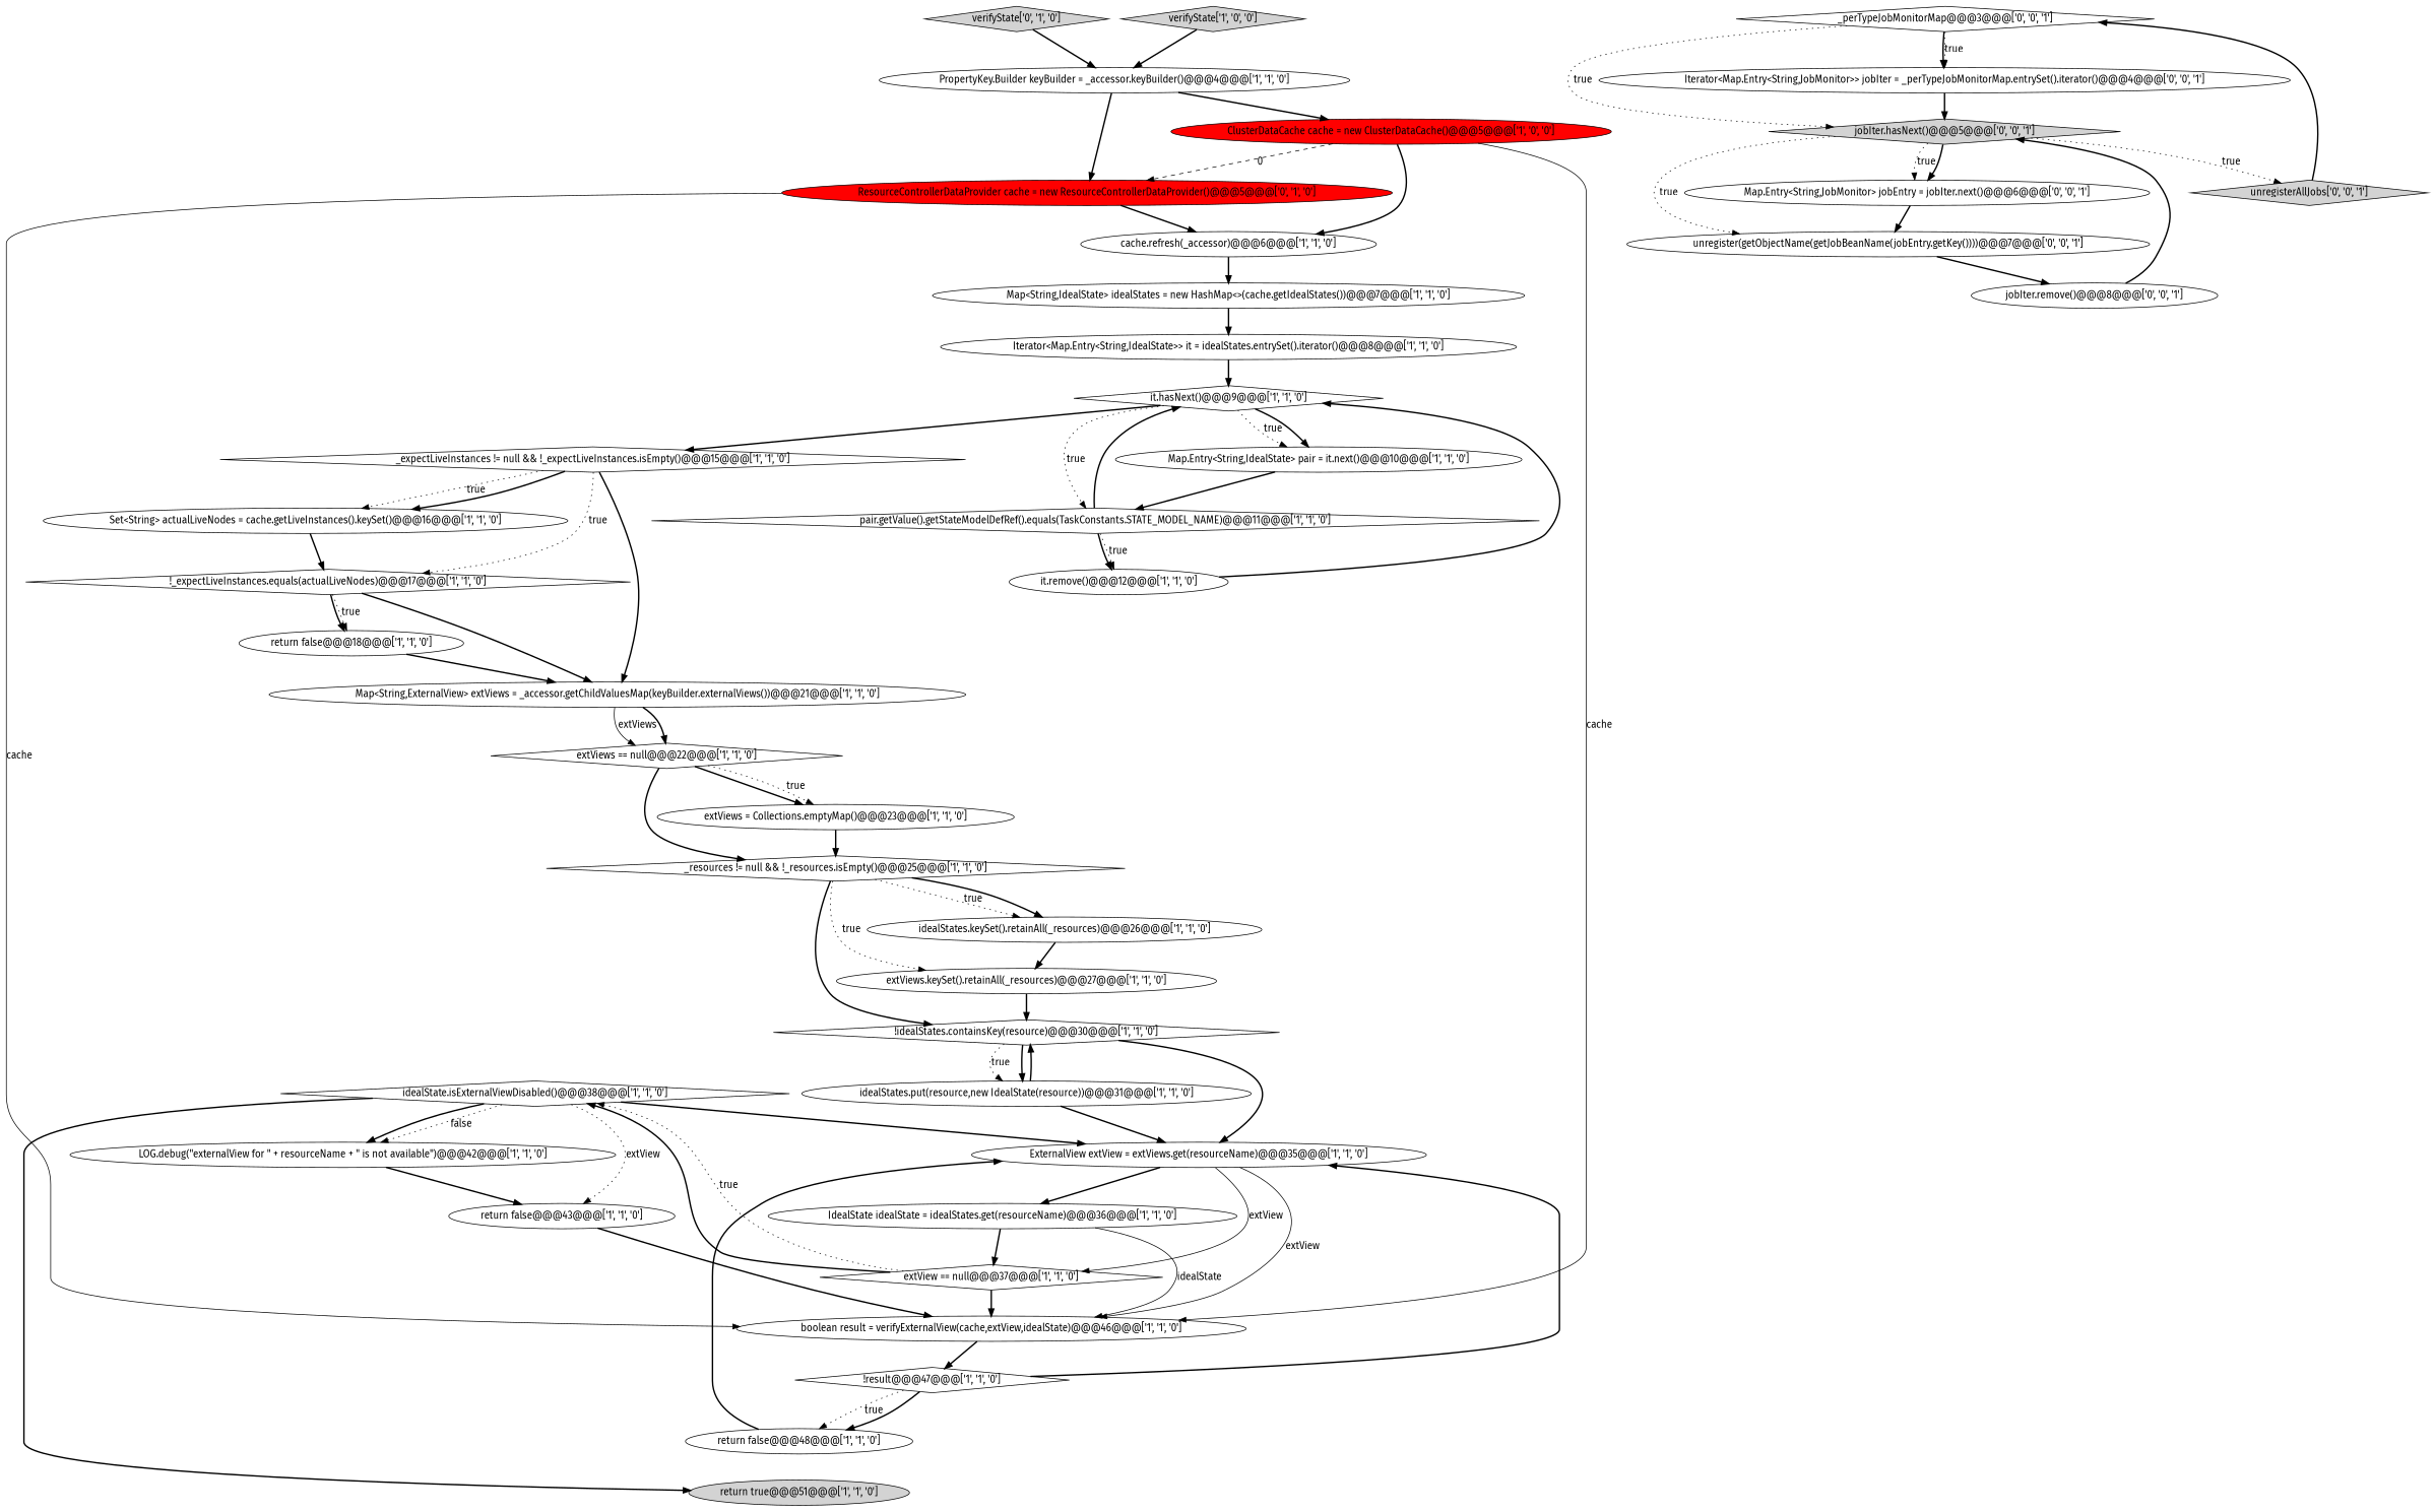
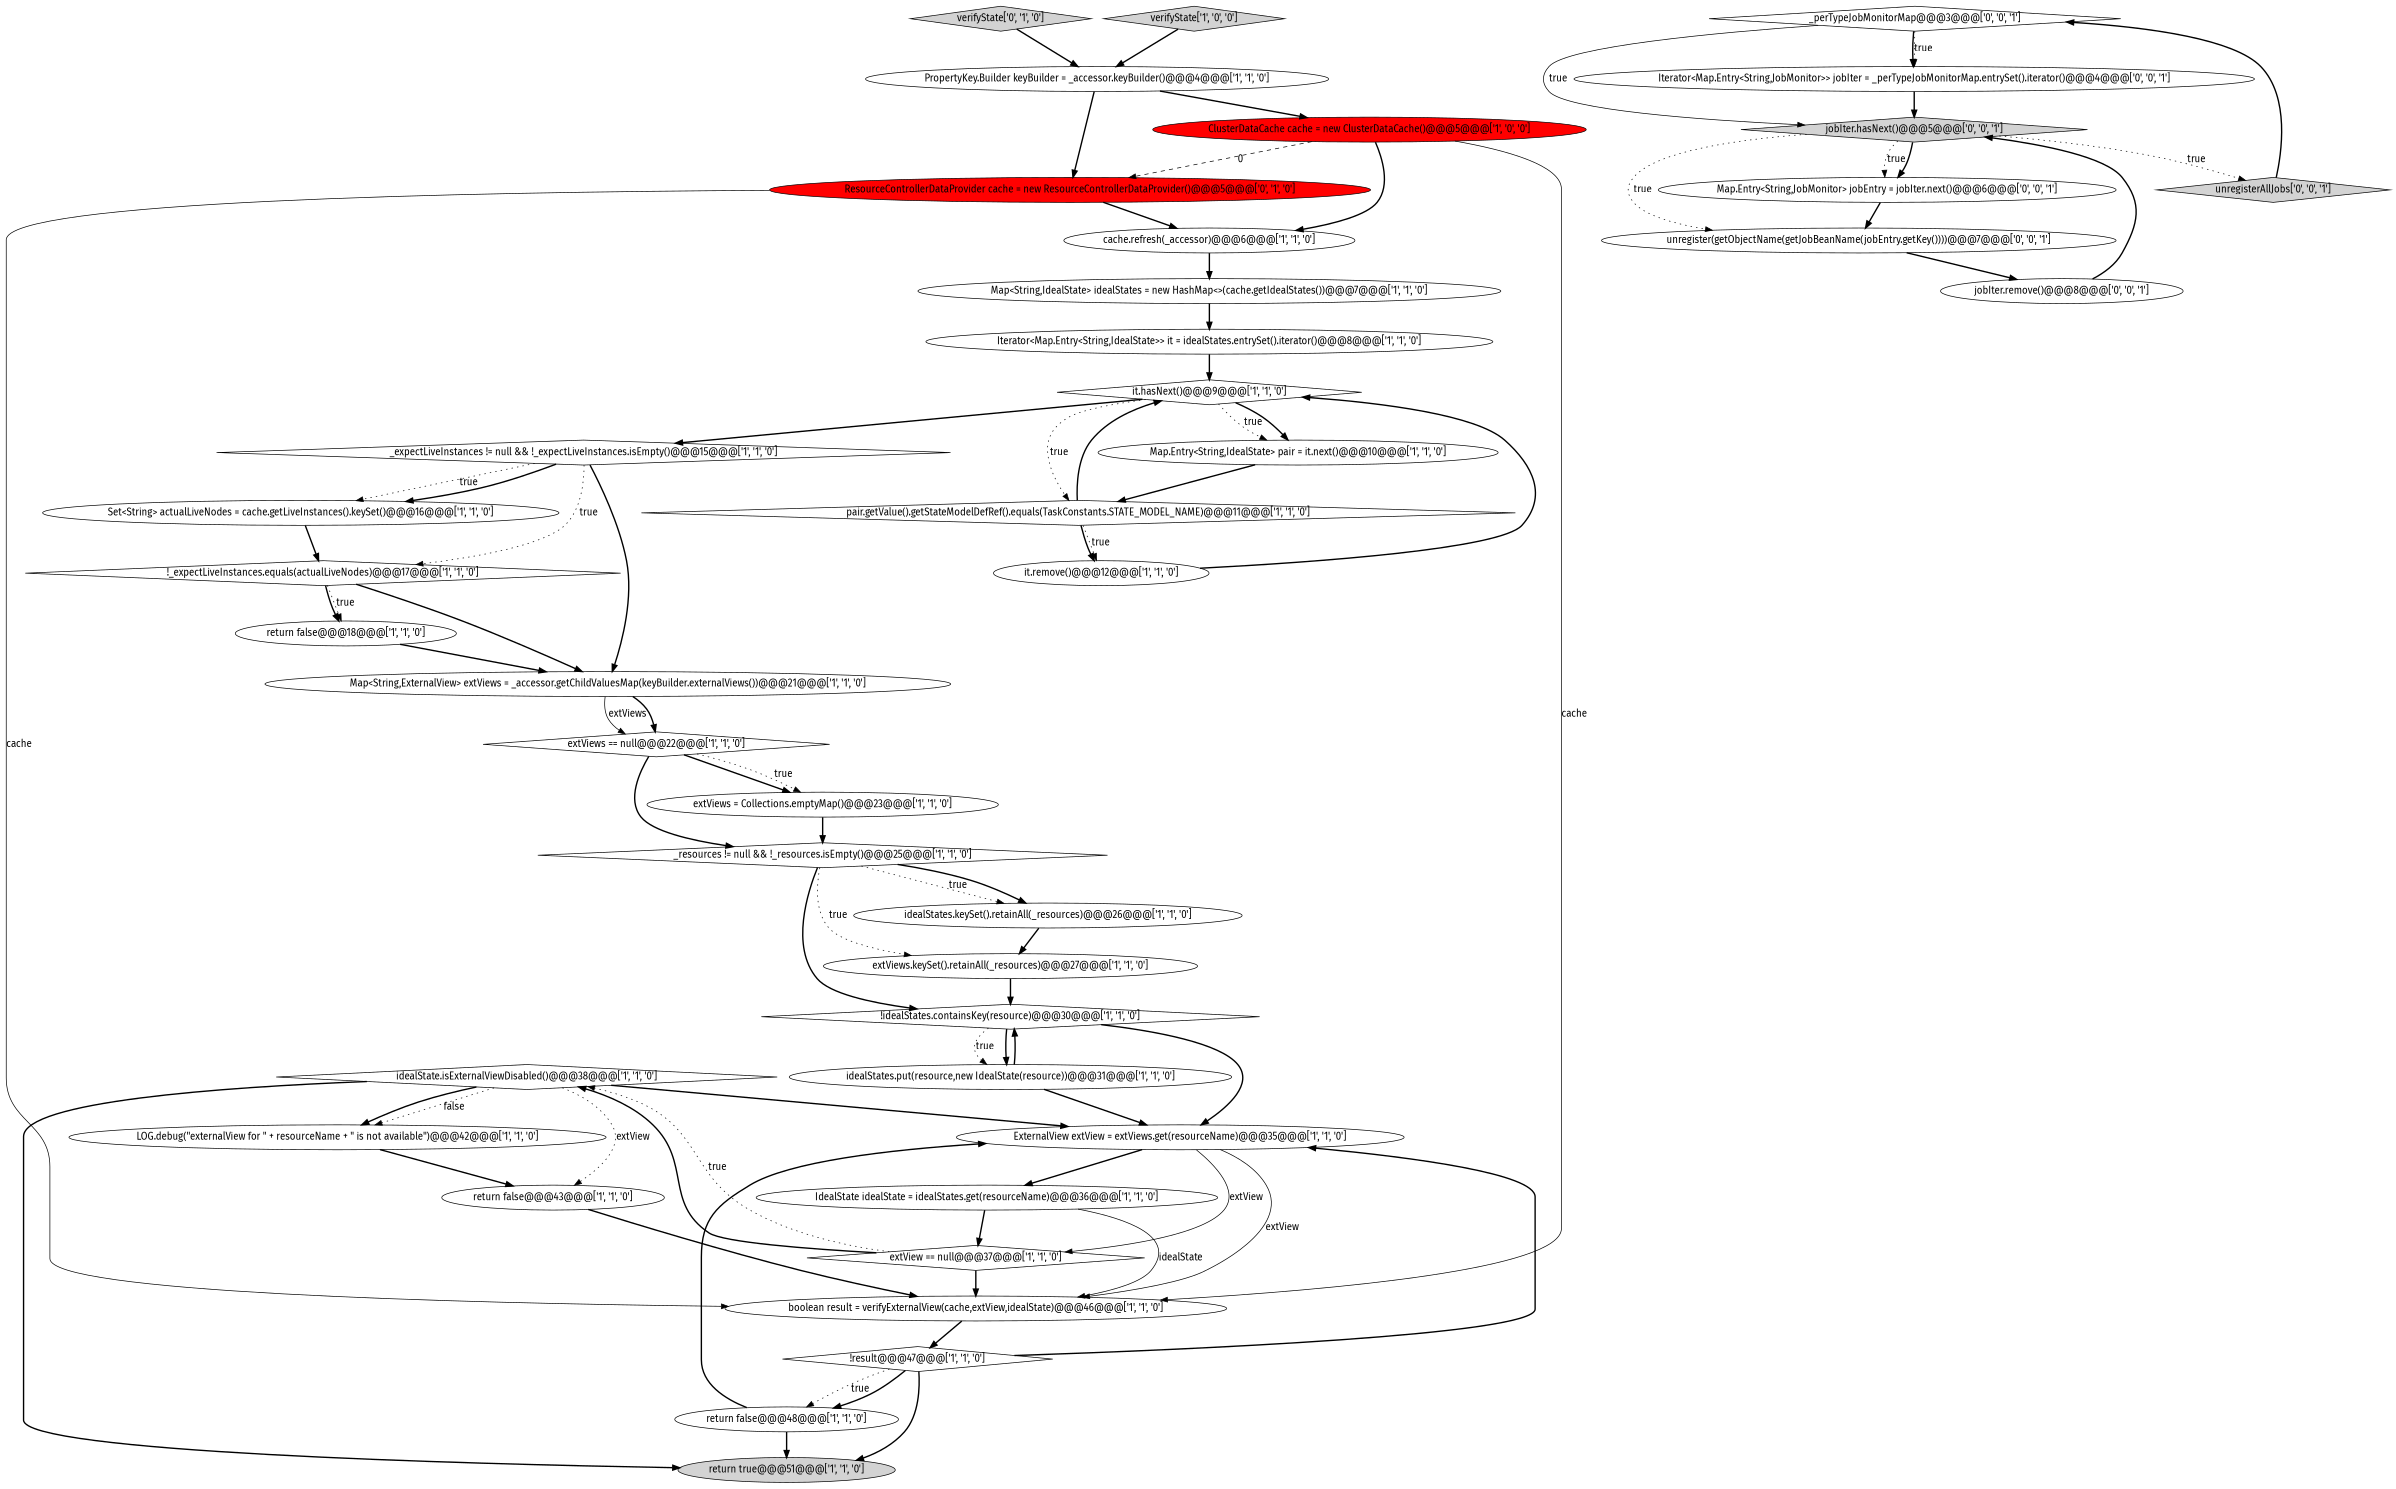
  digraph {
    fontname="Fira Sans"
    node [fillcolor=white fontname="Fira Sans" shape=ellipse style=filled]
    edge [fontname="Fira Sans" style=bold]
    n1 [label="idealState.isExternalViewDisabled()@@@38@@@['1', '1', '0']" shape=diamond]
    n2 [fillcolor=lightgray label="return true@@@51@@@['1', '1', '0']"]
    n3 [label="ExternalView extView = extViews.get(resourceName)@@@35@@@['1', '1', '0']"]
    n4 [label="return false@@@43@@@['1', '1', '0']"]
    n5 [label="LOG.debug(\"externalView for \" + resourceName + \" is not available\")@@@42@@@['1', '1', '0']"]
    n6 [label="boolean result = verifyExternalView(cache,extView,idealState)@@@46@@@['1', '1', '0']"]
    n7 [label="IdealState idealState = idealStates.get(resourceName)@@@36@@@['1', '1', '0']"]
    n8 [label="extView == null@@@37@@@['1', '1', '0']" shape=diamond]
    n9 [fillcolor=lightgray label="verifyState['0', '1', '0']" shape=diamond]
    n10 [label="PropertyKey.Builder keyBuilder = _accessor.keyBuilder()@@@4@@@['1', '1', '0']"]
    n11 [fillcolor=red label="ResourceControllerDataProvider cache = new ResourceControllerDataProvider()@@@5@@@['0', '1', '0']"]
    n12 [fillcolor=red label="ClusterDataCache cache = new ClusterDataCache()@@@5@@@['1', '0', '0']"]
    n13 [label="!result@@@47@@@['1', '1', '0']" shape=diamond]
    n14 [label="return false@@@48@@@['1', '1', '0']"]
    n15 [label="_perTypeJobMonitorMap@@@3@@@['0', '0', '1']" shape=diamond]
    n16 [label="Iterator<Map.Entry<String,JobMonitor>> jobIter = _perTypeJobMonitorMap.entrySet().iterator()@@@4@@@['0', '0', '1']"]
    n17 [fillcolor=lightgray label="jobIter.hasNext()@@@5@@@['0', '0', '1']" shape=diamond]
    n18 [label="unregister(getObjectName(getJobBeanName(jobEntry.getKey())))@@@7@@@['0', '0', '1']"]
    n19 [label="Map.Entry<String,JobMonitor> jobEntry = jobIter.next()@@@6@@@['0', '0', '1']"]
    n20 [fillcolor=lightgray label="unregisterAllJobs['0', '0', '1']" shape=diamond]
    n21 [label="Set<String> actualLiveNodes = cache.getLiveInstances().keySet()@@@16@@@['1', '1', '0']"]
    n22 [label="!_expectLiveInstances.equals(actualLiveNodes)@@@17@@@['1', '1', '0']" shape=diamond]
    n23 [label="Map<String,ExternalView> extViews = _accessor.getChildValuesMap(keyBuilder.externalViews())@@@21@@@['1', '1', '0']"]
    n24 [label="return false@@@18@@@['1', '1', '0']"]
    n25 [label="Iterator<Map.Entry<String,IdealState>> it = idealStates.entrySet().iterator()@@@8@@@['1', '1', '0']"]
    n26 [label="it.hasNext()@@@9@@@['1', '1', '0']" shape=diamond]
    n27 [label="_expectLiveInstances != null && !_expectLiveInstances.isEmpty()@@@15@@@['1', '1', '0']" shape=diamond]
    n28 [label="pair.getValue().getStateModelDefRef().equals(TaskConstants.STATE_MODEL_NAME)@@@11@@@['1', '1', '0']" shape=diamond]
    n29 [label="Map.Entry<String,IdealState> pair = it.next()@@@10@@@['1', '1', '0']"]
    n30 [label="extViews == null@@@22@@@['1', '1', '0']" shape=diamond]
    n31 [label="extViews = Collections.emptyMap()@@@23@@@['1', '1', '0']"]
    n32 [label="_resources != null && !_resources.isEmpty()@@@25@@@['1', '1', '0']" shape=diamond]
    n33 [label="Map<String,IdealState> idealStates = new HashMap<>(cache.getIdealStates())@@@7@@@['1', '1', '0']"]
    n34 [label="idealStates.keySet().retainAll(_resources)@@@26@@@['1', '1', '0']"]
    n35 [label="extViews.keySet().retainAll(_resources)@@@27@@@['1', '1', '0']"]
    n36 [label="!idealStates.containsKey(resource)@@@30@@@['1', '1', '0']" shape=diamond]
    n37 [label="cache.refresh(_accessor)@@@6@@@['1', '1', '0']"]
    n38 [label="idealStates.put(resource,new IdealState(resource))@@@31@@@['1', '1', '0']"]
    n39 [label="jobIter.remove()@@@8@@@['0', '0', '1']"]
    n40 [label="it.remove()@@@12@@@['1', '1', '0']"]
    n41 [fillcolor=lightgray label="verifyState['1', '0', '0']" shape=diamond]
    n1 -> n2
    n1 -> n3
    n1 -> n4 [label=extView style=dotted]
    n1 -> n5 [label=false style=dotted]
    n1 -> n5
    n3 -> n6 [label=extView style=solid]
    n3 -> n7
    n3 -> n8 [label=extView style=solid]
    n4 -> n6
    n5 -> n4
    n6 -> n13
    n7 -> n6 [label=idealState style=solid]
    n7 -> n8
    n8 -> n1
    n8 -> n1 [label=true style=dotted]
    n8 -> n6
    n9 -> n10
    n10 -> n11
    n10 -> n12
    n11 -> n6 [label=cache style=solid]
    n11 -> n37
    n12 -> n6 [label=cache style=solid]
    n12 -> n11 [label=0 style=dashed]
    n12 -> n37
+   n13 -> n2
    n13 -> n3
    n13 -> n14 [label=true style=dotted]
    n13 -> n14
+   n14 -> n2
    n14 -> n3
    n15 -> n16
    n15 -> n16 [label=true style=dotted]
-   n15 -> n17 [label=true style=dotted]
+   n15 -> n17 [label=true style=solid]
    n16 -> n17
    n17 -> n18 [label=true style=dotted]
    n17 -> n19 [label=true style=dotted]
    n17 -> n19
    n17 -> n20 [label=true style=dotted]
    n18 -> n39
    n19 -> n18
    n20 -> n15
    n21 -> n22
    n22 -> n23
    n22 -> n24
    n22 -> n24 [label=true style=dotted]
    n23 -> n30 [label=extViews style=solid]
    n23 -> n30
    n24 -> n23
    n25 -> n26
    n26 -> n27
    n26 -> n28 [label=true style=dotted]
    n26 -> n29 [label=true style=dotted]
    n26 -> n29
    n27 -> n21 [label=true style=dotted]
    n27 -> n21
    n27 -> n22 [label=true style=dotted]
    n27 -> n23
    n28 -> n26
    n28 -> n40 [label=true style=dotted]
    n28 -> n40
    n29 -> n28
    n30 -> n31
    n30 -> n31 [label=true style=dotted]
    n30 -> n32
    n31 -> n32
    n32 -> n34 [label=true style=dotted]
    n32 -> n34
    n32 -> n35 [label=true style=dotted]
    n32 -> n36
    n33 -> n25
    n34 -> n35
    n35 -> n36
    n36 -> n3
    n36 -> n38 [label=true style=dotted]
    n36 -> n38
    n37 -> n33
    n38 -> n3
    n38 -> n36
    n39 -> n17
    n40 -> n26
    n41 -> n10
  }
